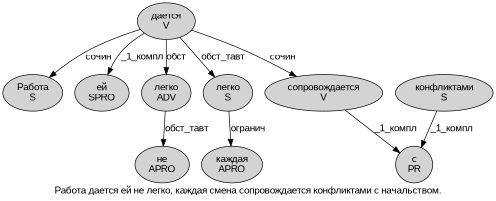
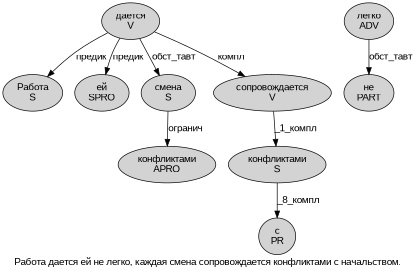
  digraph {
    fontname="Liberation Sans"
    label="Работа дается ей не легко, каждая смена сопровождается конфликтами с начальством."
    node [fillcolor=lightgray fontname="Liberation Sans" penwidth=1 shape=ellipse style=filled]
    edge [fontname="Liberation Sans"]
    n1 [label="Работа\nS"]
    n2 [label="дается\nV"]
    n3 [label="ей\nSPRO"]
    n4 [label="легко\nADV"]
-   n5 [label="легко\nS"]
+   n5 [label="смена\nS"]
    n6 [label="сопровождается\nV"]
-   n7 [label="не\nAPRO"]
-   n8 [label="каждая\nAPRO"]
+   n7 [label="не\nPART"]
+   n8 [label="конфликтами\nAPRO"]
    n9 [label="конфликтами\nS"]
    n10 [label="с\nPR"]
-   n2 -> n1 [label="сочин"]
-   n2 -> n3 [label="_1_компл"]
-   n2 -> n4 [label="обст"]
+   n2 -> n1 [label="предик"]
+   n2 -> n3 [label="предик"]
    n2 -> n5 [label="обст_тавт"]
-   n2 -> n6 [label="сочин"]
+   n2 -> n6 [label="компл"]
    n4 -> n7 [label="обст_тавт"]
    n5 -> n8 [label="огранич"]
-   n6 -> n10 [label="_1_компл"]
-   n9 -> n10 [label="_1_компл"]
+   n6 -> n9 [label="_1_компл"]
+   n9 -> n10 [label="_8_компл"]
  }
